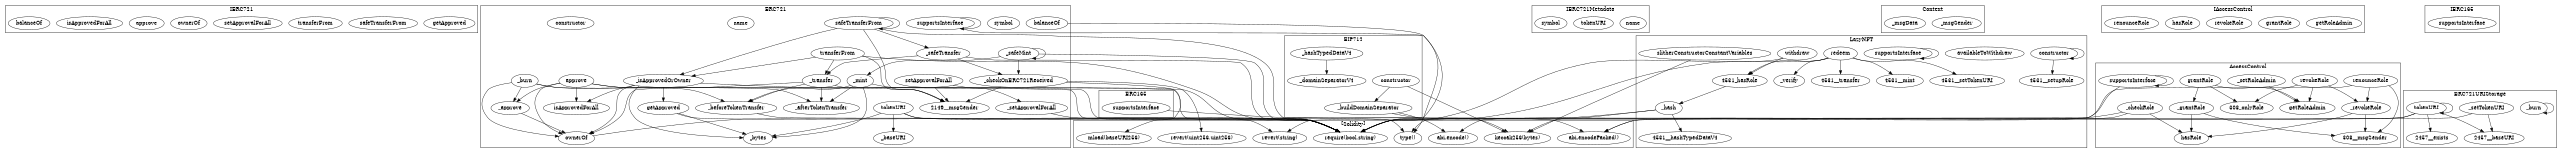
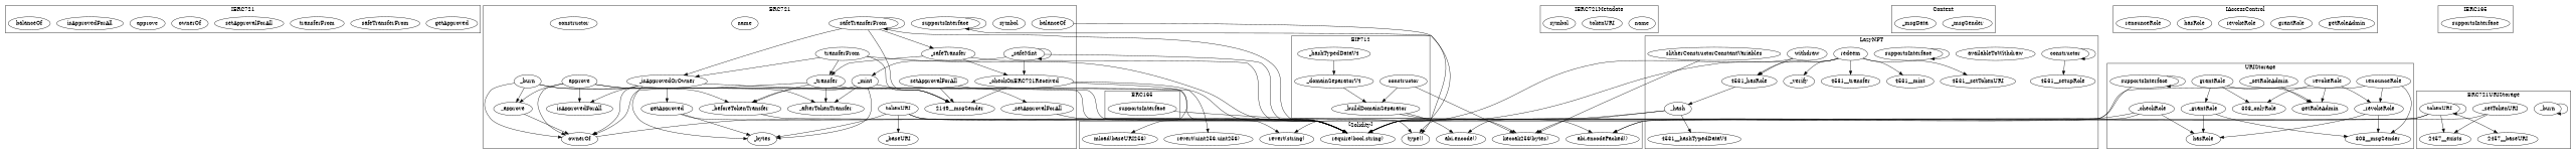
  strict digraph {
    n1 [label=getApproved]
    n2 [label=safeTransferFrom]
    n3 [label=transferFrom]
    n4 [label=setApprovalForAll]
    n5 [label=ownerOf]
    n6 [label=approve]
    n7 [label=isApprovedForAll]
    n8 [label=balanceOf]
    n9 [label=_beforeTokenTransfer]
    n10 [label=_baseURI]
    n11 [label=safeTransferFrom]
    n12 [label=_safeTransfer]
    n13 [label=_isApprovedOrOwner]
    "2149__msgSender"
    n15 [label=getApproved]
    n16 [label=_bytes]
    n17 [label=_burn]
    n18 [label=_afterTokenTransfer]
    n19 [label=_approve]
    n20 [label=ownerOf]
    n21 [label=symbol]
    n22 [label=_transfer]
    n23 [label=_checkOnERC721Received]
    n24 [label=_mint]
    n25 [label=approve]
    n26 [label=isApprovedForAll]
    n27 [label=_setApprovalForAll]
    n28 [label=supportsInterface]
    n29 [label=balanceOf]
    n30 [label=name]
    n31 [label=tokenURI]
    n32 [label=transferFrom]
    n33 [label=_safeMint]
    n34 [label=constructor]
    n35 [label=setApprovalForAll]
    n36 [label=supportsInterface]
    n37 [label=constructor]
    "4531__setupRole"
    n39 [label=_hash]
    "4531__hashTypedDataV4"
    n41 [label=availableToWithdraw]
    n42 [label=supportsInterface]
    n43 [label=slitherConstructorConstantVariables]
    n44 [label=redeem]
    n45 [label=_verify]
    "4531_hasRole"
    "4531__transfer"
    "4531__mint"
    "4531__setTokenURI"
    n50 [label=withdraw]
    n51 [label=renounceRole]
    n52 [label=_revokeRole]
    "308__msgSender"
    n54 [label=hasRole]
    n55 [label=_setRoleAdmin]
    n56 [label=getRoleAdmin]
    n57 [label=grantRole]
    n58 [label=_grantRole]
    "308_onlyRole"
    n60 [label=revokeRole]
    n61 [label=supportsInterface]
    n62 [label=_checkRole]
    n63 [label=name]
    n64 [label=tokenURI]
    n65 [label=symbol]
    n66 [label=_msgSender]
    n67 [label=_msgData]
    n68 [label=_burn]
    n69 [label=_setTokenURI]
    "2457__exists"
    n71 [label=tokenURI]
    "2457__baseURI"
    n73 [label=constructor]
    n74 [label=_buildDomainSeparator]
    n75 [label=_domainSeparatorV4]
    n76 [label=_hashTypedDataV4]
    n77 [label=getRoleAdmin]
    n78 [label=grantRole]
    n79 [label=revokeRole]
    n80 [label=hasRole]
    n81 [label=renounceRole]
    n82 [label=supportsInterface]
    "require(bool,string)"
    "type()"
    "abi.encodePacked()"
    n86 [label="mload(baseURI256)"]
    "revert(uint256,uint256)"
    "revert(string)"
    "keccak256(bytes)"
    "abi.encode()"
    subgraph cluster_1 {
      label=IERC721
      n1
      n2
      n3
      n4
      n5
      n6
      n7
      n8
    }
    subgraph cluster_2 {
      label=ERC721
      n9
      n10
      n11
      n12
      n13
      "2149__msgSender"
      n15
      n16
      n17
      n18
      n19
      n20
      n21
      n22
      n23
      n24
      n25
      n26
      n27
      n28
      n29
      n30
      n31
      n32
      n33
      n34
      n35
    }
    subgraph cluster_3 {
      label=ERC165
      n36
    }
    subgraph cluster_4 {
      label=LazyNFT
      n37
      "4531__setupRole"
      n39
      "4531__hashTypedDataV4"
      n41
      n42
      n43
      n44
      n45
      "4531_hasRole"
      "4531__transfer"
      "4531__mint"
      "4531__setTokenURI"
      n50
    }
    subgraph cluster_5 {
-     label=AccessControl
+     label=URIStorage
      n51
      n52
      "308__msgSender"
      n54
      n55
      n56
      n57
      n58
      "308_onlyRole"
      n60
      n61
      n62
    }
    subgraph cluster_6 {
      label=IERC721Metadata
      n63
      n64
      n65
    }
    subgraph cluster_7 {
      label=Context
      n66
      n67
    }
    subgraph cluster_8 {
      label=ERC721URIStorage
      n68
      n69
      "2457__exists"
      n71
      "2457__baseURI"
    }
    subgraph cluster_9 {
      label=EIP712
      n73
      n74
      n75
      n76
    }
    subgraph cluster_10 {
      label=IAccessControl
      n77
      n78
      n79
      n80
      n81
    }
    subgraph cluster_11 {
      label=IERC165
      n82
    }
    subgraph cluster_12 {
      label="[Solidity]"
      "require(bool,string)"
      "type()"
      "abi.encodePacked()"
      n86
      "revert(uint256,uint256)"
      "revert(string)"
      "keccak256(bytes)"
      "abi.encode()"
    }
    n9 -> "revert(string)"
    n11 -> n11
    n11 -> n12
    n11 -> n13
    n11 -> "2149__msgSender"
    n11 -> "require(bool,string)"
    n12 -> n22
    n12 -> n23
    n12 -> "require(bool,string)"
    n13 -> n15
    n13 -> n16
    n13 -> n20
    n13 -> n26
    n13 -> "require(bool,string)"
    n15 -> n16
    n15 -> "require(bool,string)"
    n17 -> n9
    n17 -> n18
    n17 -> n19
    n17 -> n20
    n19 -> n20
    n20 -> "require(bool,string)"
    n22 -> n9
    n22 -> n18
    n22 -> n20
    n22 -> "require(bool,string)"
    n23 -> "2149__msgSender"
    n23 -> n86
    n23 -> "revert(uint256,uint256)"
    n24 -> n9
    n24 -> n16
    n24 -> n18
    n24 -> "require(bool,string)"
    n25 -> "2149__msgSender"
    n25 -> n19
    n25 -> n20
    n25 -> n26
    n25 -> "require(bool,string)"
    n27 -> "require(bool,string)"
    n28 -> n28
    n28 -> "type()"
    n29 -> "require(bool,string)"
    n31 -> n10
    n31 -> n16
    n31 -> "require(bool,string)"
    n31 -> "abi.encodePacked()"
    n32 -> n13
    n32 -> "2149__msgSender"
    n32 -> n22
    n32 -> "require(bool,string)"
    n33 -> n23
    n33 -> n24
    n33 -> n33
    n33 -> "require(bool,string)"
    n35 -> "2149__msgSender"
    n35 -> n27
    n36 -> "type()"
    n37 -> n37
    n37 -> "4531__setupRole"
    n39 -> "4531__hashTypedDataV4"
    n39 -> "keccak256(bytes)"
    n39 -> "abi.encode()"
    n42 -> n42
    n43 -> "keccak256(bytes)"
    n44 -> n45
    n44 -> "4531_hasRole"
    n44 -> "4531__transfer"
    n44 -> "4531__mint"
    n44 -> "4531__setTokenURI"
    n44 -> "require(bool,string)"
    "4531_hasRole" -> n39
    n50 -> "4531_hasRole"
    n50 -> "require(bool,string)"
    n51 -> n52
    n51 -> "308__msgSender"
    n51 -> "require(bool,string)"
    n52 -> "308__msgSender"
    n52 -> n54
    n55 -> n56
    n57 -> n56
    n57 -> n58
    n57 -> "308_onlyRole"
    n58 -> "308__msgSender"
    n58 -> n54
    n60 -> n52
    n60 -> n56
    n60 -> "308_onlyRole"
    n61 -> n61
    n61 -> "type()"
    n62 -> n54
    n62 -> "abi.encodePacked()"
    n62 -> "revert(string)"
    n68 -> n68
-   n69 -> "2457__baseURI"
+   n69 -> "2457__exists"
    n69 -> "require(bool,string)"
    n71 -> "2457__exists"
    n71 -> n71
    n71 -> "2457__baseURI"
    n71 -> "require(bool,string)"
    n71 -> "abi.encodePacked()"
    n73 -> n74
    n73 -> "keccak256(bytes)"
    n74 -> "keccak256(bytes)"
    n74 -> "abi.encode()"
+   n75 -> n74
    n76 -> n75
  }
